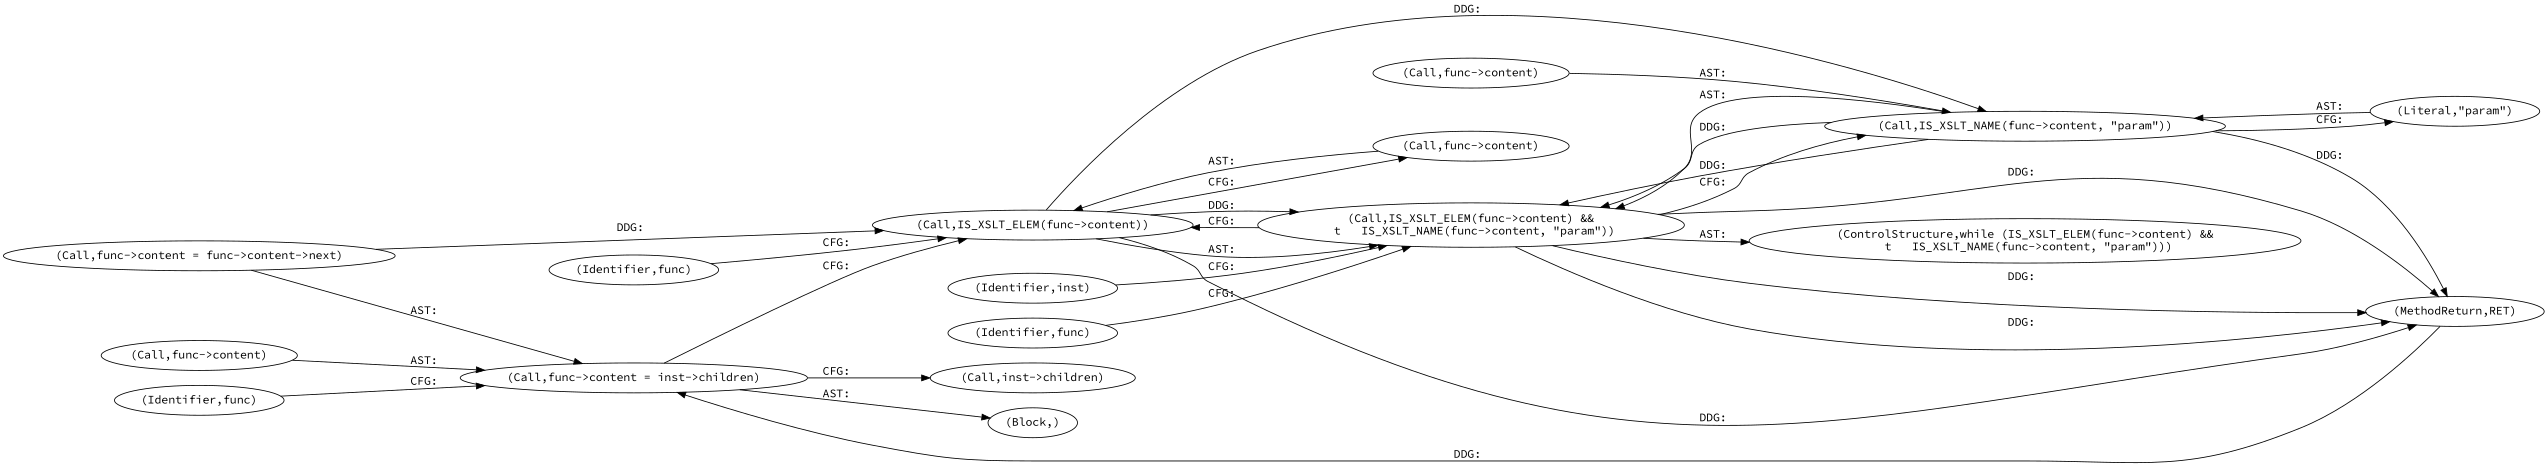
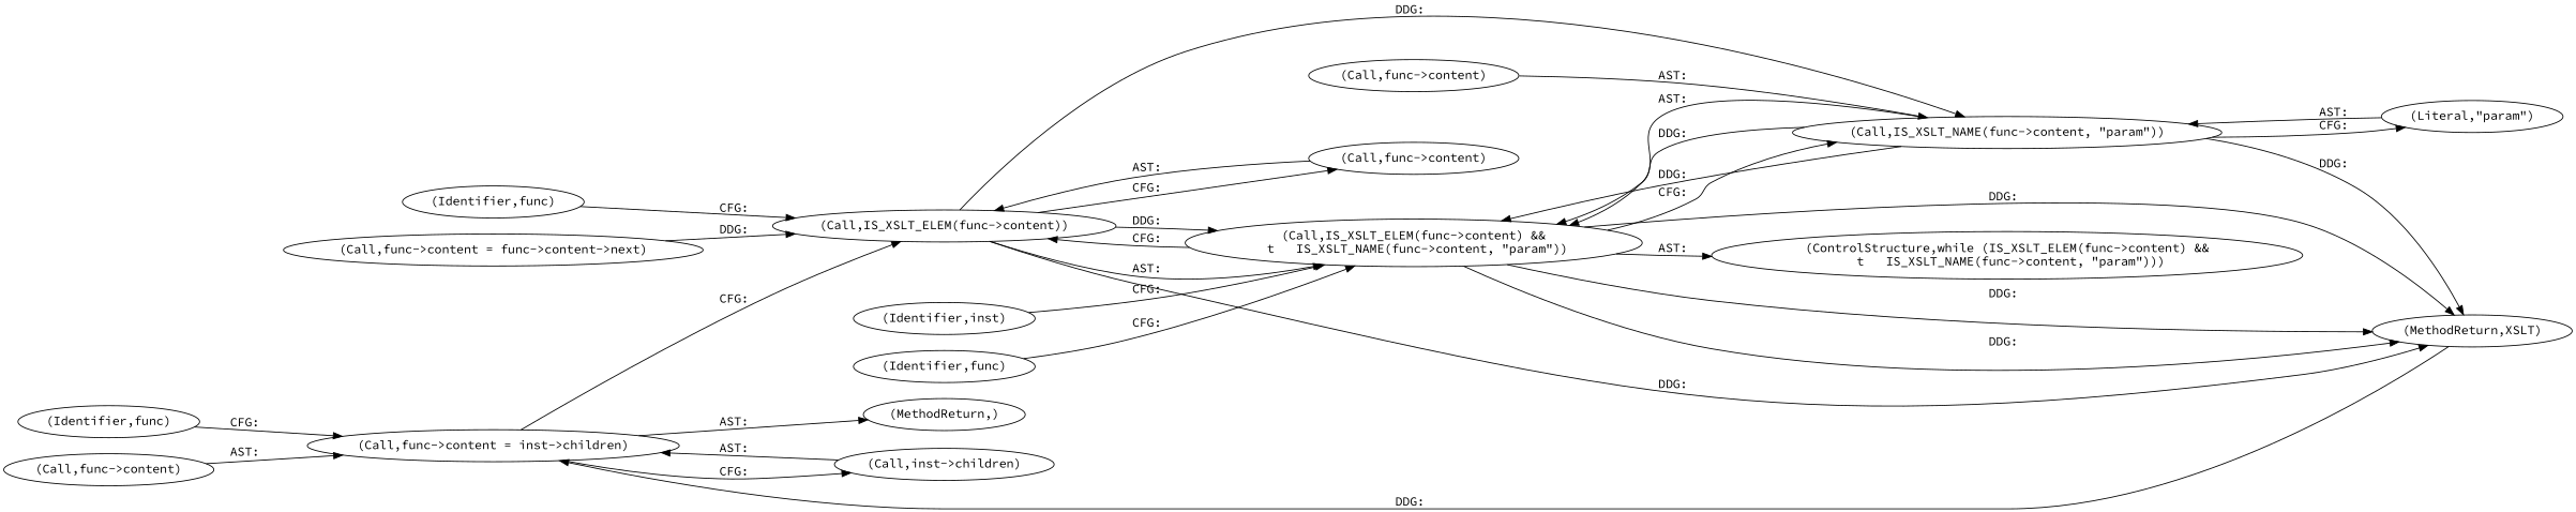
  digraph {
    fontname="Source Code Pro"
    rankdir=LR
    node [fontname="Source Code Pro"]
    edge [fontname="Source Code Pro"]
    n1 [label="(Call,func->content = inst->children)"]
    n2 [label="(Call,IS_XSLT_ELEM(func->content))"]
    n3 [label="(Call,inst->children)"]
-   n4 [label="(Block,)"]
-   n5 [label="(MethodReturn,RET)"]
+   n4 [label="(MethodReturn,)"]
+   n5 [label="(MethodReturn,XSLT)"]
    n6 [label="(Call,IS_XSLT_ELEM(func->content) &&\n \t   IS_XSLT_NAME(func->content, \"param\"))"]
    n7 [label="(Call,IS_XSLT_NAME(func->content, \"param\"))"]
    n8 [label="(Call,func->content)"]
    n9 [label="(ControlStructure,while (IS_XSLT_ELEM(func->content) &&\n \t   IS_XSLT_NAME(func->content, \"param\")))"]
    n10 [label="(Literal,\"param\")"]
    n11 [label="(Identifier,func)"]
    n12 [label="(Identifier,func)"]
    n13 [label="(Call,func->content = func->content->next)"]
    n14 [label="(Identifier,inst)"]
    n15 [label="(Call,func->content)"]
    n16 [label="(Call,func->content)"]
    n17 [label="(Identifier,func)"]
    n1 -> n2 [label="CFG: "]
    n1 -> n3 [label="CFG: "]
    n1 -> n4 [label="AST: "]
    n2 -> n5 [label="DDG: "]
    n2 -> n6 [label="AST: "]
    n2 -> n6 [label="DDG: "]
    n2 -> n7 [label="DDG: "]
    n2 -> n8 [label="CFG: "]
-   n13 -> n1 [label="AST: "]
+   n3 -> n1 [label="AST: "]
    n5 -> n1 [label="DDG: "]
    n6 -> n2 [label="CFG: "]
    n6 -> n5 [label="DDG: "]
    n6 -> n5 [label="DDG: "]
    n6 -> n5 [label="DDG: "]
    n6 -> n7 [label="CFG: "]
    n6 -> n9 [label="AST: "]
    n7 -> n5 [label="DDG: "]
    n7 -> n6 [label="AST: "]
    n7 -> n6 [label="DDG: "]
    n7 -> n6 [label="DDG: "]
    n7 -> n10 [label="CFG: "]
    n8 -> n2 [label="AST: "]
    n10 -> n7 [label="AST: "]
    n11 -> n2 [label="CFG: "]
    n12 -> n1 [label="CFG: "]
    n13 -> n2 [label="DDG: "]
    n14 -> n6 [label="CFG: "]
    n15 -> n7 [label="AST: "]
    n16 -> n1 [label="AST: "]
    n17 -> n6 [label="CFG: "]
  }
